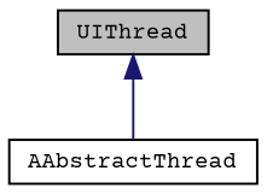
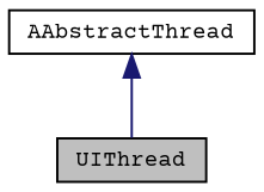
  digraph {
    fontname="Courier Prime"
    node [color=black fontname="Courier Prime" fontsize=10 shape=record style=filled]
    n1 [fillcolor=grey75 fontcolor=black height=0.2 label=UIThread width=0.4]
    n2 [fillcolor=white height=0.2 label=AAbstractThread width=0.4]
-   n1 -> n2 [color=midnightblue dir=back fontname="Courier Prime" fontsize=10 labelfontname=Helvetica labelfontsize=10 style=solid]
+   n2 -> n1 [color=midnightblue dir=back fontname="Courier Prime" fontsize=10 labelfontname=Helvetica labelfontsize=10 style=solid]
  }
